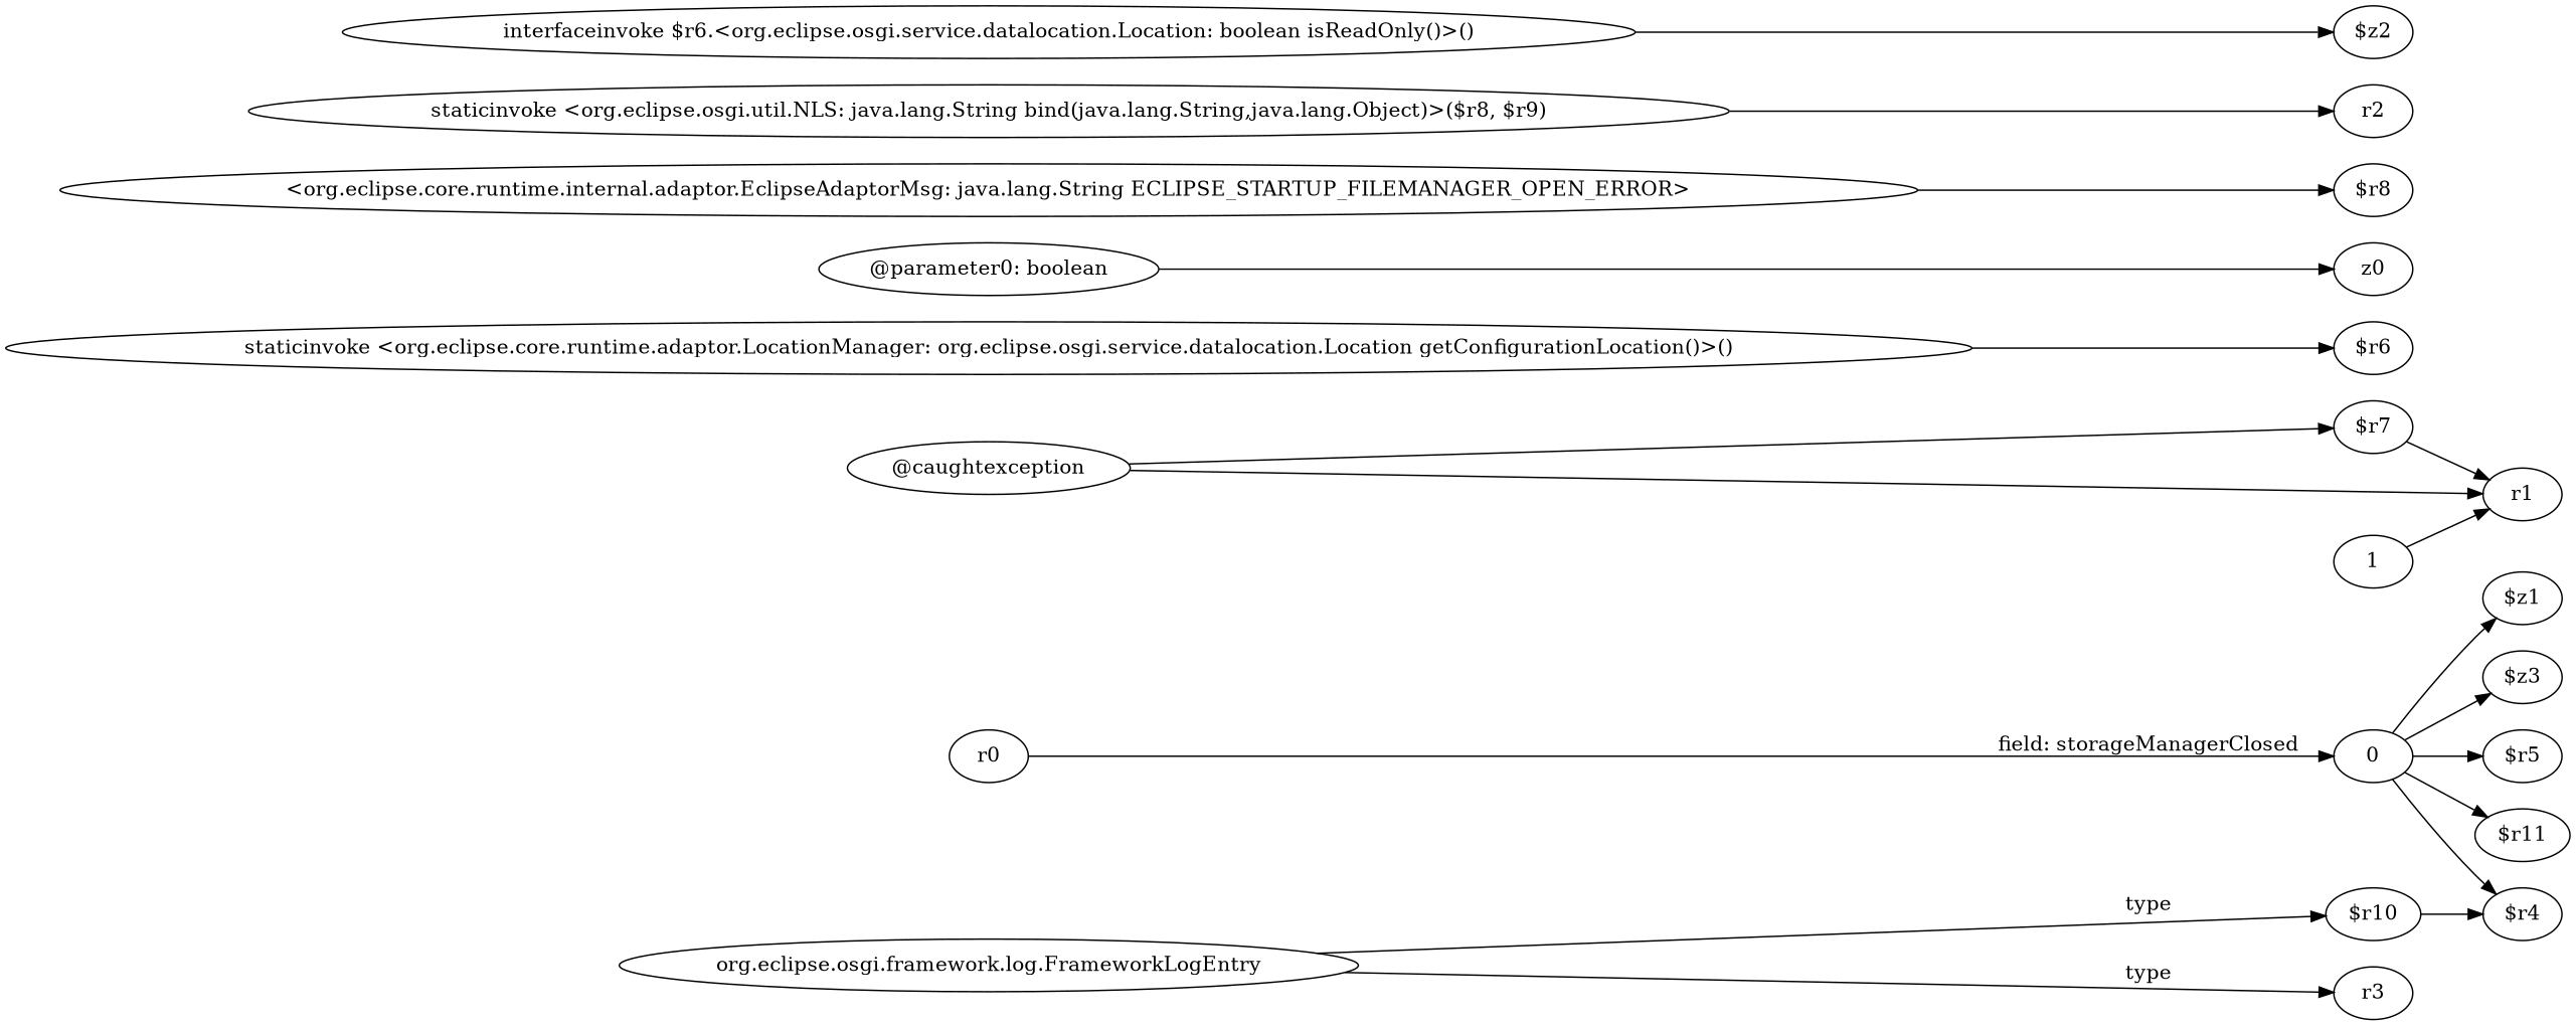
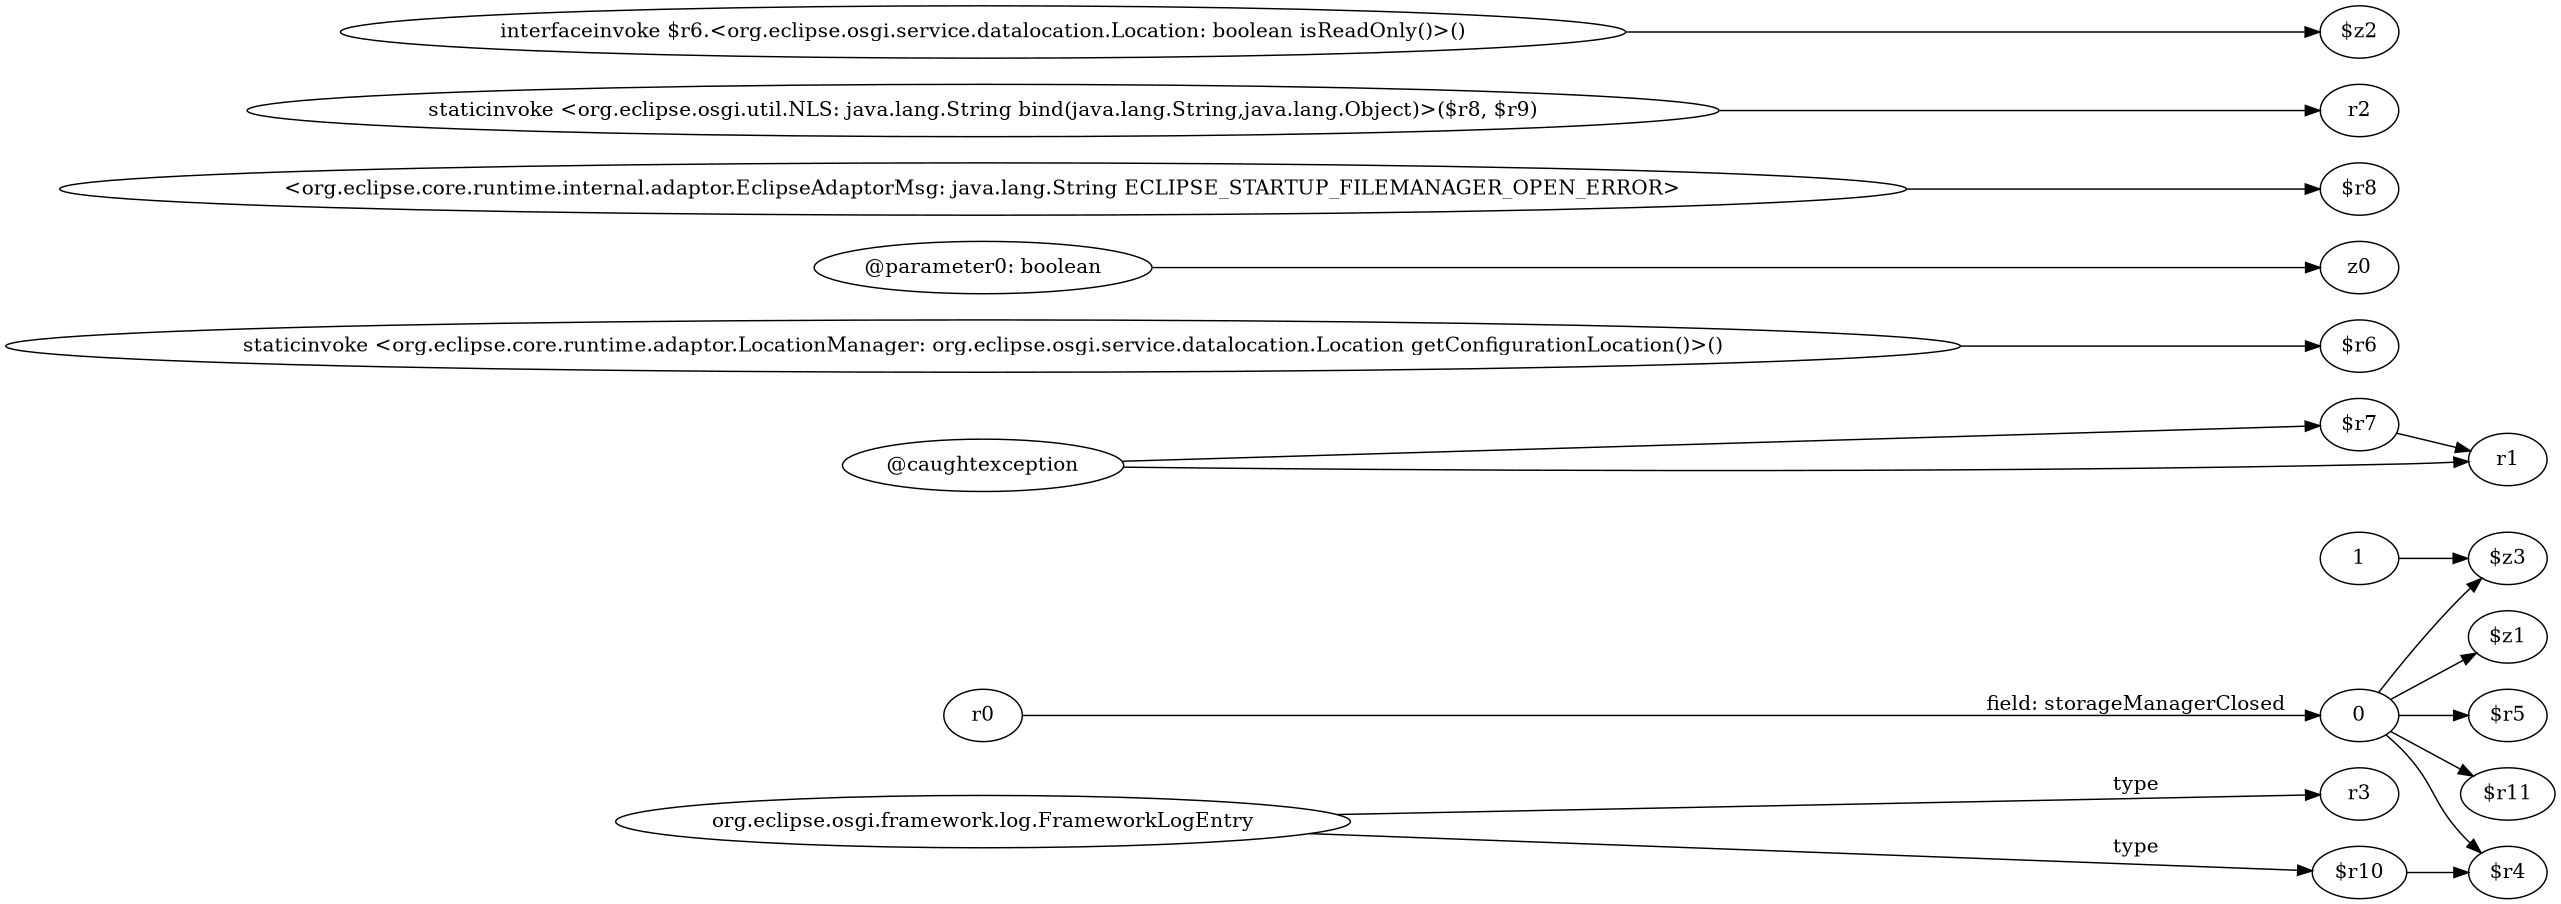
  digraph {
    rankdir=LR
    n1 [label=r0]
    n2 [label=0]
    n3 [label="$r4"]
    n4 [label="$r5"]
    n5 [label="$r11"]
    n6 [label="$z1"]
    n7 [label="$z3"]
    n8 [label="@caughtexception"]
    n9 [label="$r7"]
    n10 [label=r1]
    n11 [label="org.eclipse.osgi.framework.log.FrameworkLogEntry"]
    n12 [label=r3]
    n13 [label="$r10"]
    n14 [label="staticinvoke <org.eclipse.core.runtime.adaptor.LocationManager: org.eclipse.osgi.service.datalocation.Location getConfigurationLocation()>()"]
    n15 [label="$r6"]
    n16 [label="@parameter0: boolean"]
    n17 [label=z0]
    n18 [label=1]
    n19 [label="<org.eclipse.core.runtime.internal.adaptor.EclipseAdaptorMsg: java.lang.String ECLIPSE_STARTUP_FILEMANAGER_OPEN_ERROR>"]
    n20 [label="$r8"]
    n21 [label="staticinvoke <org.eclipse.osgi.util.NLS: java.lang.String bind(java.lang.String,java.lang.Object)>($r8, $r9)"]
    n22 [label=r2]
    n23 [label="interfaceinvoke $r6.<org.eclipse.osgi.service.datalocation.Location: boolean isReadOnly()>()"]
    n24 [label="$z2"]
    n1 -> n2 [label="field: storageManagerClosed"]
    n2 -> n3
    n2 -> n4
    n2 -> n5
    n2 -> n6
    n2 -> n7
    n8 -> n9
    n8 -> n10
    n9 -> n10
    n11 -> n12 [label=type]
    n11 -> n13 [label=type]
    n13 -> n3
    n14 -> n15
    n16 -> n17
-   n18 -> n10
+   n18 -> n7
    n19 -> n20
    n21 -> n22
    n23 -> n24
  }
